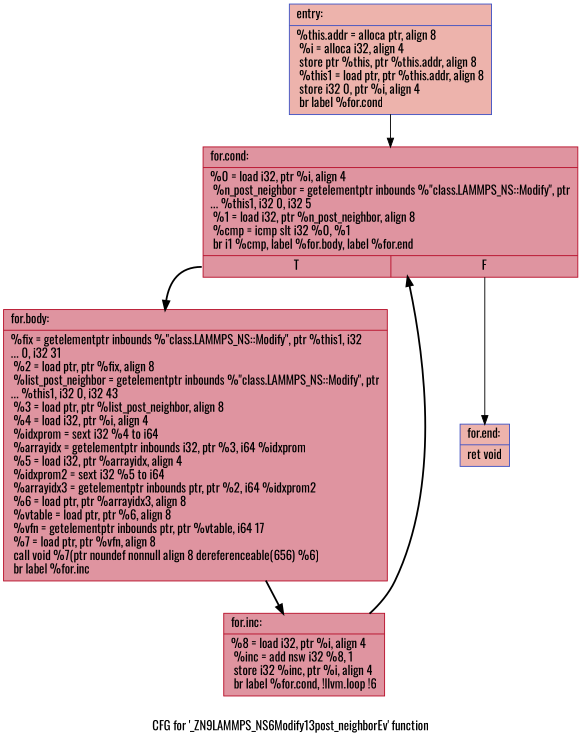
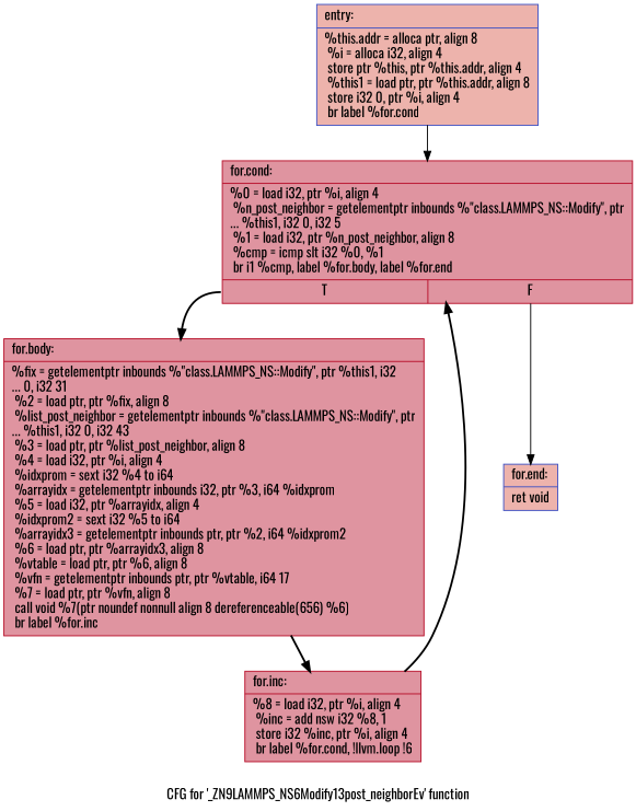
  digraph {
    label="CFG for '_ZN9LAMMPS_NS6Modify13post_neighborEv' function"
    fontname=Oswald
    node [color="#b70d28ff" fillcolor="#b70d2870" fontname=Oswald shape=record style=filled]
    edge [style=bold fontname=Oswald]
-   n1 [color="#3d50c3ff" fillcolor="#d6524470" label="{entry:\l|  %this.addr = alloca ptr, align 8\l  %i = alloca i32, align 4\l  store ptr %this, ptr %this.addr, align 8\l  %this1 = load ptr, ptr %this.addr, align 8\l  store i32 0, ptr %i, align 4\l  br label %for.cond\l}"]
+   n1 [color="#3d50c3ff" fillcolor="#d6524470" label="{entry:\l|  %this.addr = alloca ptr, align 8\l  %i = alloca i32, align 4\l  store ptr %this, ptr %this.addr, align 4\l  %this1 = load ptr, ptr %this.addr, align 8\l  store i32 0, ptr %i, align 4\l  br label %for.cond\l}"]
    n2 [label="{for.cond:\l|  %0 = load i32, ptr %i, align 4\l  %n_post_neighbor = getelementptr inbounds %\"class.LAMMPS_NS::Modify\", ptr\l... %this1, i32 0, i32 5\l  %1 = load i32, ptr %n_post_neighbor, align 8\l  %cmp = icmp slt i32 %0, %1\l  br i1 %cmp, label %for.body, label %for.end\l|{<s0>T|<s1>F}}"]
    n3 [label="{for.body:\l|  %fix = getelementptr inbounds %\"class.LAMMPS_NS::Modify\", ptr %this1, i32\l... 0, i32 31\l  %2 = load ptr, ptr %fix, align 8\l  %list_post_neighbor = getelementptr inbounds %\"class.LAMMPS_NS::Modify\", ptr\l... %this1, i32 0, i32 43\l  %3 = load ptr, ptr %list_post_neighbor, align 8\l  %4 = load i32, ptr %i, align 4\l  %idxprom = sext i32 %4 to i64\l  %arrayidx = getelementptr inbounds i32, ptr %3, i64 %idxprom\l  %5 = load i32, ptr %arrayidx, align 4\l  %idxprom2 = sext i32 %5 to i64\l  %arrayidx3 = getelementptr inbounds ptr, ptr %2, i64 %idxprom2\l  %6 = load ptr, ptr %arrayidx3, align 8\l  %vtable = load ptr, ptr %6, align 8\l  %vfn = getelementptr inbounds ptr, ptr %vtable, i64 17\l  %7 = load ptr, ptr %vfn, align 8\l  call void %7(ptr noundef nonnull align 8 dereferenceable(656) %6)\l  br label %for.inc\l}"]
    n4 [color="#3d50c3ff" fillcolor="#d6524470" label="{for.end:\l|  ret void\l}"]
    n5 [label="{for.inc:\l|  %8 = load i32, ptr %i, align 4\l  %inc = add nsw i32 %8, 1\l  store i32 %inc, ptr %i, align 4\l  br label %for.cond, !llvm.loop !6\l}"]
    n1 -> n2 [style=solid]
    n2 -> n3 [tailport=s0]
    n2 -> n4 [tailport=s1 style=solid]
    n3 -> n5
    n5 -> n2
  }
